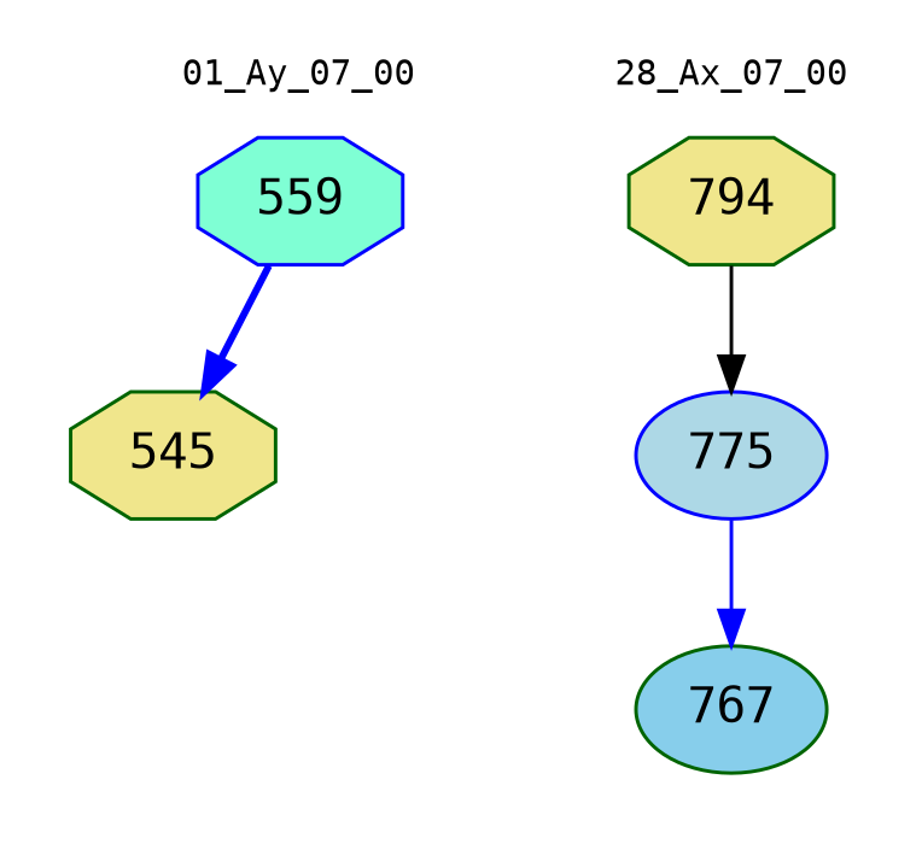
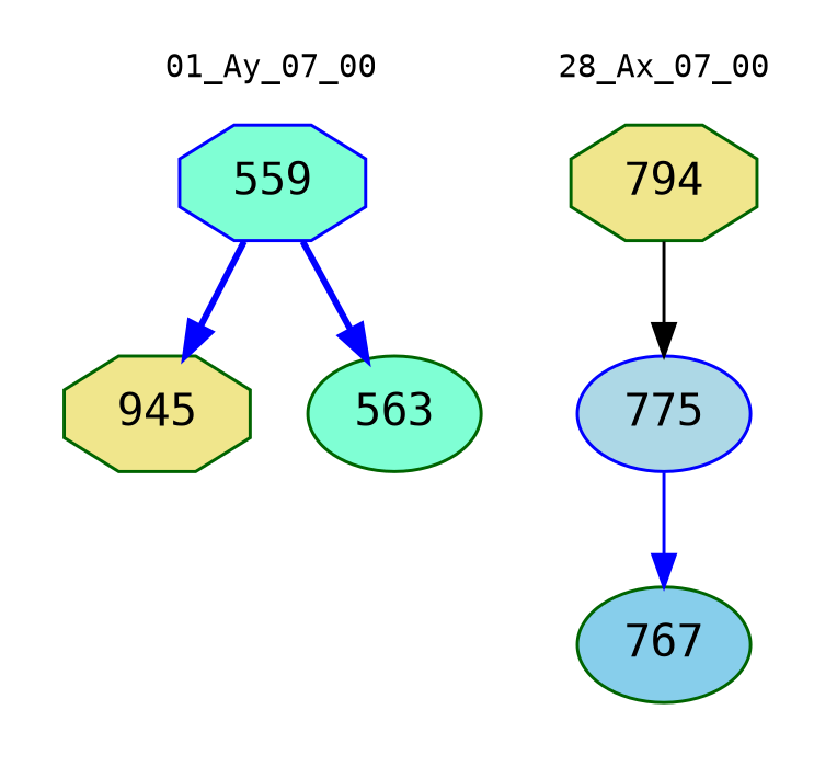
  digraph {
    fontname="DejaVu Sans Mono"
    node [color=darkgreen fillcolor=aquamarine fontname="DejaVu Sans Mono" shape=octagon style=filled]
    edge [color=blue fontname="DejaVu Sans Mono" style=bold]
    n1 [color=blue label=559]
-   n2 [fillcolor=khaki label=545]
+   n2 [fillcolor=khaki label=945]
+   n3 [label=563 shape=ellipse]
    n4 [color=blue fillcolor=lightblue label=775 shape=ellipse]
    n5 [fillcolor=skyblue label=767 shape=ellipse]
    n6 [fillcolor=khaki label=794]
    subgraph cluster_1 {
      color=white
      fontsize=10
      label="01_Ay_07_00"
      n1
      n2
+     n3
    }
    subgraph cluster_2 {
      color=white
      fontsize=10
      label="28_Ax_07_00"
      n4
      n5
      n6
    }
    n1 -> n2
+   n1 -> n3
    n4 -> n5 [style=solid]
    n6 -> n4 [color=black style=solid]
  }
